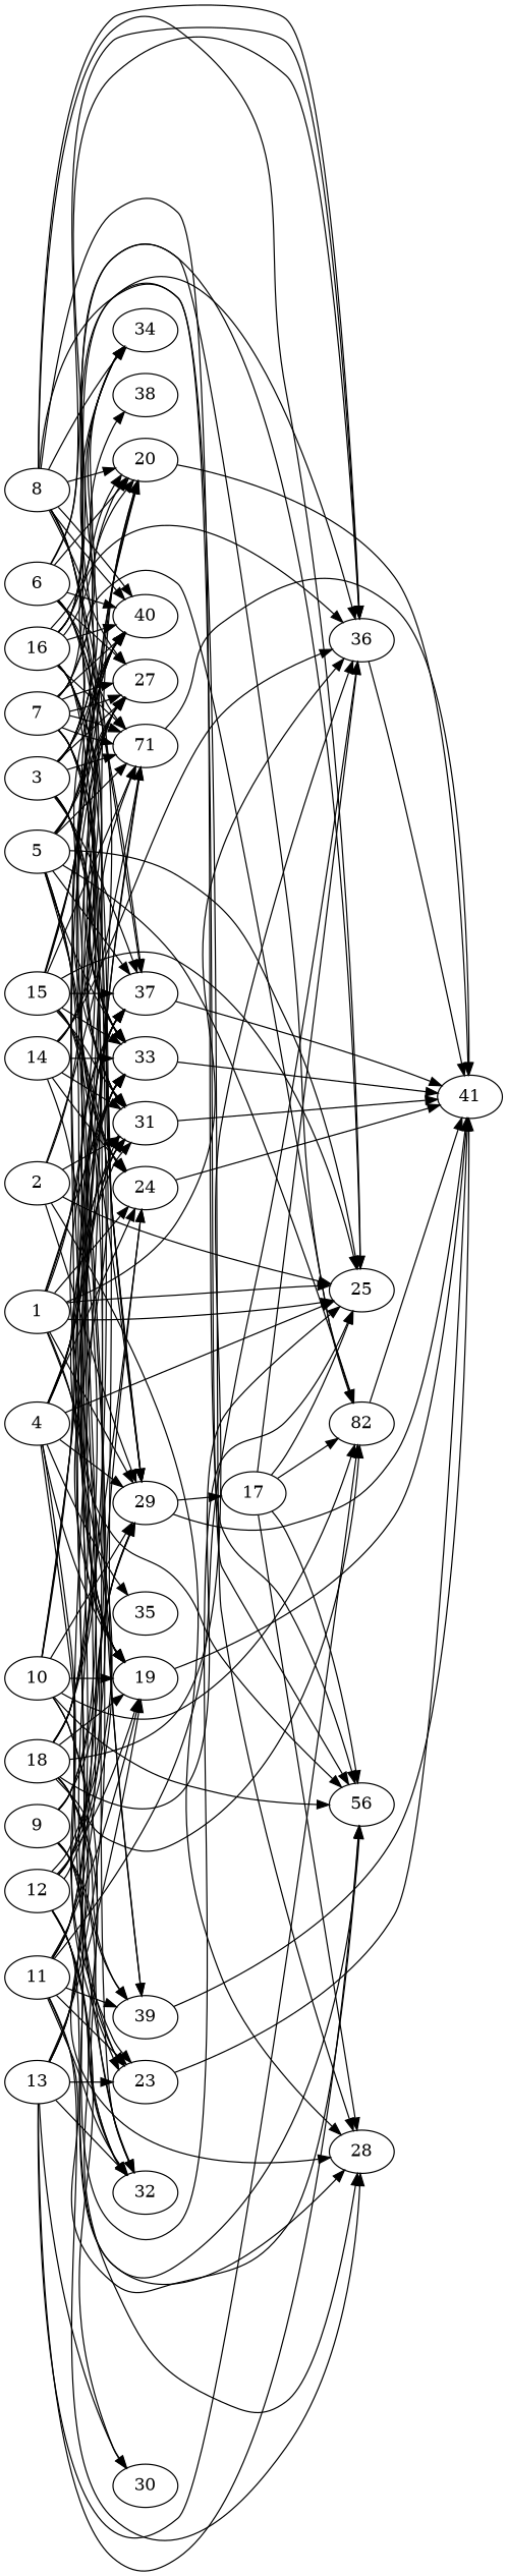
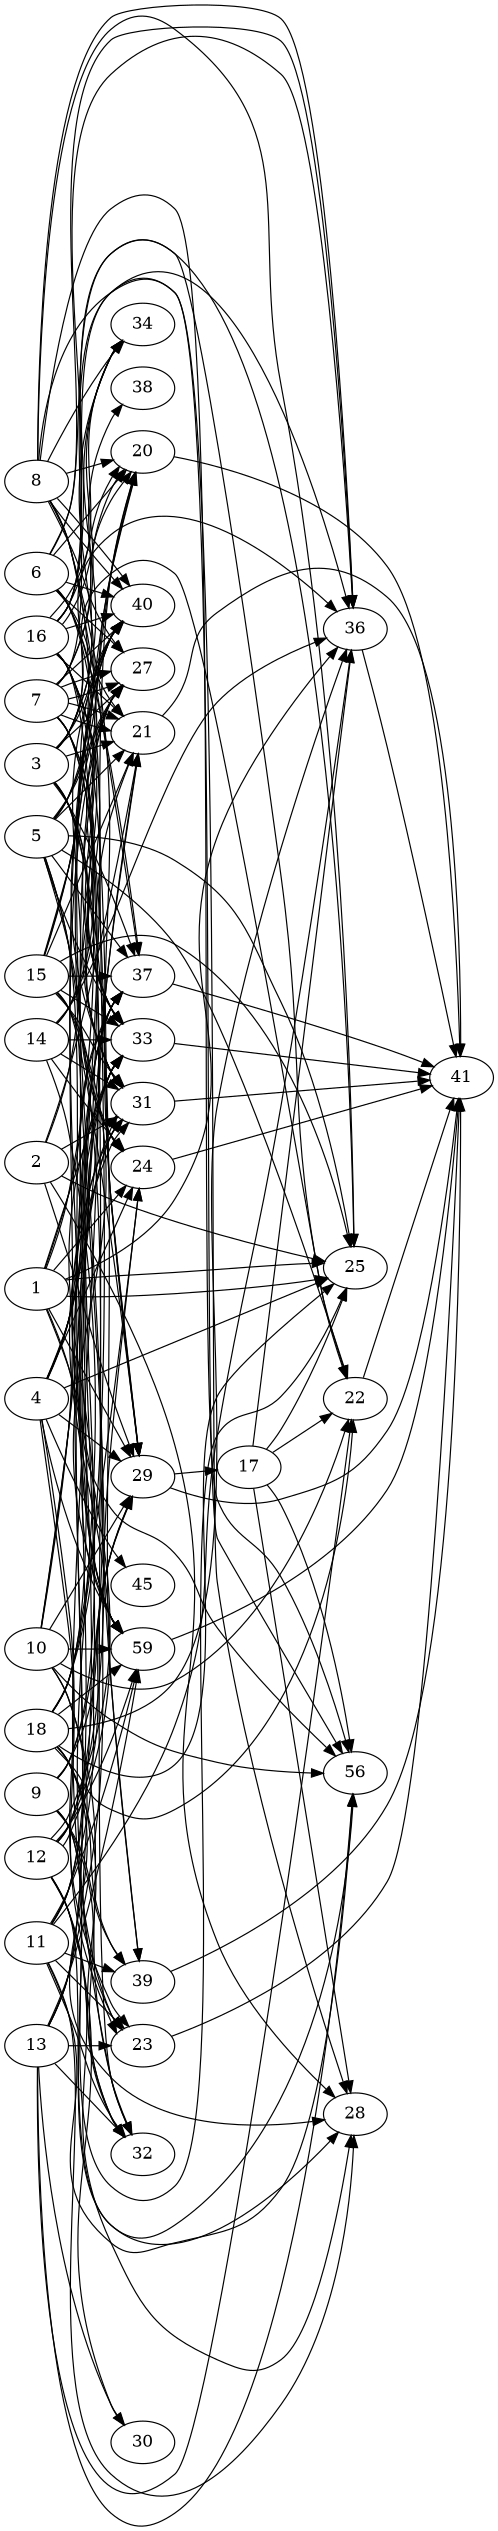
  digraph {
    rankdir=LR
    node [alpha=0.16]
    1 [alpha=0.05 expect_size=42283858163185392]
-   19 [alpha=0.14 expect_size=1484487070150763264]
+   19 [alpha=0.14 expect_size=1484487070150763264 label=59]
    20 [expect_size=45658467949772320]
    24 [alpha=0.07 expect_size=31284517470932468]
    25 [alpha=0.18 expect_size=1907488577219065]
    n6 [expect_size=180346507650988 label=56]
    29 [alpha=0.17 expect_size=215922837907764832]
    33 [alpha=0.12 expect_size=625588253429862498304]
    36 [alpha=0.15 expect_size=244561887250339808]
    37 [alpha=0.02 expect_size=997097274193536352256]
    41 [alpha=0.14 expect_size=196286668567819840]
    17 [alpha=0.14 expect_size=18780583177178172]
    2 [expect_size=3222179315032078]
-   21 [alpha=0.09 expect_size=1738585731411907 label=71]
+   21 [alpha=0.09 expect_size=1738585731411907]
    28 [expect_size=406209993272422272]
    31 [alpha=0.10 expect_size=1083432429245154983936]
    40 [alpha=0.18 expect_size=2569237925584752]
    3 [alpha=0.08 expect_size=1491713706093893120]
-   22 [alpha=0.10 expect_size=4430528427044239 label=82]
+   22 [alpha=0.10 expect_size=4430528427044239]
    23 [alpha=0.10 expect_size=30677640160691924]
    27 [alpha=0.02 expect_size=84865499101349840]
    34 [alpha=0.12 expect_size=15800338905263750]
    39 [alpha=0.06 expect_size=73203589840661118976]
    4 [expect_size=906100045583949056]
-   35 [alpha=0.04 expect_size=1620684321528117760]
+   35 [alpha=0.04 expect_size=1620684321528117760 label=45]
    5 [alpha=0.03 expect_size=135133951830657312]
    6 [alpha=0.06 expect_size=21730896078195900]
    7 [alpha=0.19 expect_size=770601676787614]
    38 [alpha=0.19 expect_size=3940510141948325]
    8 [alpha=0.09 expect_size=156351814012806240]
    9 [alpha=0.17 expect_size=888837702221883776]
    32 [alpha=0.06 expect_size=1583132732081307648]
    10 [alpha=0.15 expect_size=11773810944371150]
    11 [alpha=0.11 expect_size=47025245602423224]
    12 [alpha=0.03 expect_size=1702947698796327337984]
    30 [alpha=0.01 expect_size=174456832000000000000]
    13 [alpha=0.11 expect_size=35382270148603872]
    14 [alpha=0.04 expect_size=21419277165847904256]
    15 [alpha=0.08 expect_size=37932707074581320]
    16 [alpha=0.08 expect_size=1375351974070157574144]
    18 [alpha=0.14 expect_size=628446175752961916928]
    1 -> 19
    1 -> 20
    1 -> 24
    1 -> 25
    1 -> 25
    1 -> n6
    1 -> 29
    1 -> 33
    1 -> 36
    1 -> 37
    19 -> 41
    20 -> 41
    24 -> 41
    29 -> 41
    29 -> 17
    33 -> 41
    36 -> 41
    37 -> 41
    17 -> 25
    17 -> n6
    17 -> 36
    17 -> 28
    17 -> 22
    2 -> 25
    2 -> 29
    2 -> 21
    2 -> 28
    2 -> 31
    2 -> 40
    21 -> 41
    31 -> 41
    3 -> 20
    3 -> 33
    3 -> 36
    3 -> 37
    3 -> 21
    3 -> 31
    3 -> 40
    3 -> 22
    3 -> 23
    3 -> 27
    3 -> 34
    3 -> 39
    22 -> 41
    23 -> 41
    39 -> 41
    4 -> 19
    4 -> 24
    4 -> 25
    4 -> 29
    4 -> 33
    4 -> 37
    4 -> 21
    4 -> 31
    4 -> 23
    4 -> 23
    4 -> 27
    4 -> 35
    5 -> 19
    5 -> 20
    5 -> 24
    5 -> 25
    5 -> 33
    5 -> 37
    5 -> 21
    5 -> 40
    5 -> 22
    5 -> 27
    5 -> 34
    5 -> 39
    6 -> 19
    6 -> 20
    6 -> 33
    6 -> 36
    6 -> 37
    6 -> 21
    6 -> 40
    6 -> 22
    6 -> 27
    7 -> 19
    7 -> 29
    7 -> 33
    7 -> 36
    7 -> 21
    7 -> 21
    7 -> 31
    7 -> 40
    7 -> 27
    7 -> 27
    7 -> 34
    7 -> 38
    8 -> 20
    8 -> 25
    8 -> n6
    8 -> 29
    8 -> 36
    8 -> 37
    8 -> 28
    8 -> 31
    8 -> 40
    8 -> 40
    8 -> 27
    8 -> 34
    9 -> 25
    9 -> 29
    9 -> 37
    9 -> 28
    9 -> 40
    9 -> 39
    9 -> 32
    10 -> 19
    10 -> n6
    10 -> 29
    10 -> 37
    10 -> 21
    10 -> 40
    10 -> 22
    10 -> 23
    10 -> 32
    11 -> 19
    11 -> n6
    11 -> 29
    11 -> 36
    11 -> 28
    11 -> 31
    11 -> 23
    11 -> 27
    11 -> 39
    11 -> 32
    12 -> 19
    12 -> n6
    12 -> 29
    12 -> 33
    12 -> 28
    12 -> 31
    12 -> 31
    12 -> 40
    12 -> 32
    12 -> 30
    13 -> 19
    13 -> 24
    13 -> n6
    13 -> 33
    13 -> 31
    13 -> 22
    13 -> 23
    13 -> 32
    13 -> 30
    14 -> 24
    14 -> 33
    14 -> 36
    14 -> 21
    14 -> 31
    14 -> 27
    14 -> 32
    15 -> 19
    15 -> 20
    15 -> 24
    15 -> 25
    15 -> 29
    15 -> 33
    15 -> 37
    15 -> 21
    15 -> 31
    15 -> 40
    15 -> 27
    16 -> 20
    16 -> 20
    16 -> 24
    16 -> 25
    16 -> n6
    16 -> 29
    16 -> 33
    16 -> 36
    16 -> 21
    16 -> 31
    16 -> 40
    16 -> 34
    16 -> 32
    18 -> 19
    18 -> 20
    18 -> 24
    18 -> 25
    18 -> 33
    18 -> 36
    18 -> 37
    18 -> 28
    18 -> 22
    18 -> 39
    18 -> 32
  }
